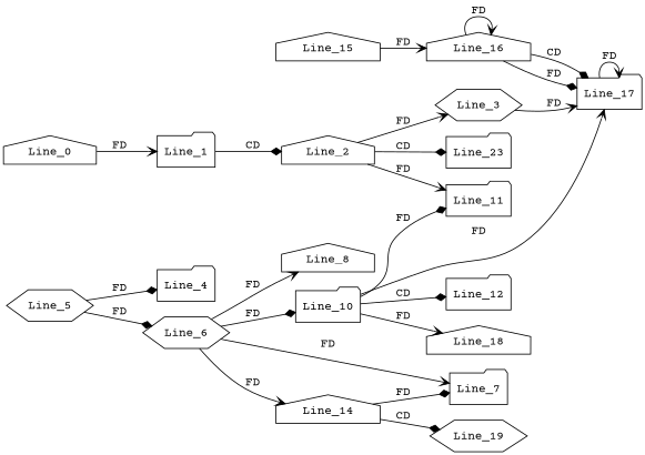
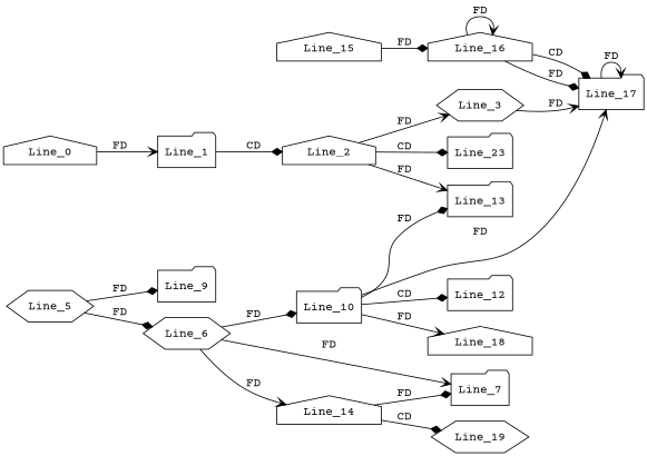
  digraph {
    fontname="Courier Prime"
    rankdir=LR
    node [fontname="Courier Prime" shape=folder]
    edge [arrowhead=vee fontname="Courier Prime"]
    Line_0 [shape=house]
    Line_1
    Line_2 [shape=house]
    Line_3 [shape=hexagon]
-   Line_11
+   Line_11 [label=Line_13]
    Line_23
    Line_17
    Line_5 [shape=hexagon]
    Line_6 [shape=hexagon]
-   Line_9 [label=Line_4]
+   Line_9
    Line_7
-   Line_8 [shape=house]
    Line_10
    Line_14 [shape=house]
    Line_12
    n16 [label=Line_18 shape=house]
    Line_19 [shape=hexagon]
    Line_16 [shape=house]
    Line_15 [shape=house]
    Line_0 -> Line_1 [label=FD]
    Line_1 -> Line_2 [arrowhead=diamond label=CD]
    Line_2 -> Line_3 [label=FD]
    Line_2 -> Line_11 [label=FD]
    Line_2 -> Line_23 [arrowhead=diamond label=CD]
    Line_3 -> Line_17 [label=FD]
    Line_17 -> Line_17 [label=FD]
    Line_5 -> Line_6 [arrowhead=diamond label=FD]
    Line_5 -> Line_9 [arrowhead=diamond label=FD]
    Line_6 -> Line_7 [label=FD]
-   Line_6 -> Line_8 [label=FD]
    Line_6 -> Line_10 [arrowhead=diamond label=FD]
    Line_6 -> Line_14 [label=FD]
    Line_10 -> Line_11 [arrowhead=diamond label=FD]
    Line_10 -> Line_17 [label=FD]
    Line_10 -> Line_12 [arrowhead=diamond label=CD]
    Line_10 -> n16 [label=FD]
    Line_14 -> Line_7 [arrowhead=diamond label=FD]
    Line_14 -> Line_19 [arrowhead=diamond label=CD]
    Line_16 -> Line_17 [arrowhead=diamond label=CD]
    Line_16 -> Line_17 [arrowhead=diamond label=FD]
    Line_16 -> Line_16 [label=FD]
-   Line_15 -> Line_16 [label=FD]
+   Line_15 -> Line_16 [arrowhead=diamond label=FD]
  }
